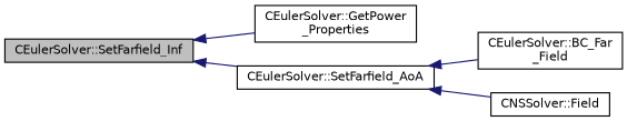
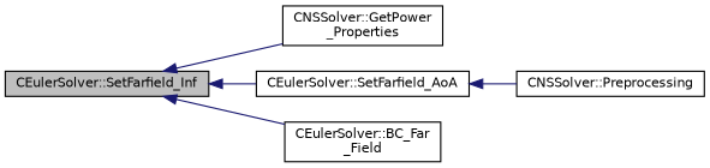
  digraph {
    rankdir=LR
    node [color=black fillcolor=white fontname=Helvetica fontsize=10 shape=record style=filled]
    edge [color=midnightblue dir=back fontname=Helvetica fontsize=10 labelfontname=Helvetica labelfontsize=10 style=solid]
    n1 [fillcolor=grey75 fontcolor=black height=0.2 label="CEulerSolver::SetFarfield_Inf" width=0.4]
-   n2 [height=0.2 label="CEulerSolver::GetPower\l_Properties" width=0.4]
+   n2 [height=0.2 label="CNSSolver::GetPower\l_Properties" width=0.4]
    n3 [height=0.2 label="CEulerSolver::SetFarfield_AoA" width=0.4]
    n4 [height=0.2 label="CEulerSolver::BC_Far\l_Field" width=0.4]
-   n5 [height=0.2 label="CNSSolver::Field" width=0.4]
+   n5 [height=0.2 label="CNSSolver::Preprocessing" width=0.4]
    n1 -> n2
    n1 -> n3
-   n3 -> n4
+   n1 -> n4
    n3 -> n5
  }
